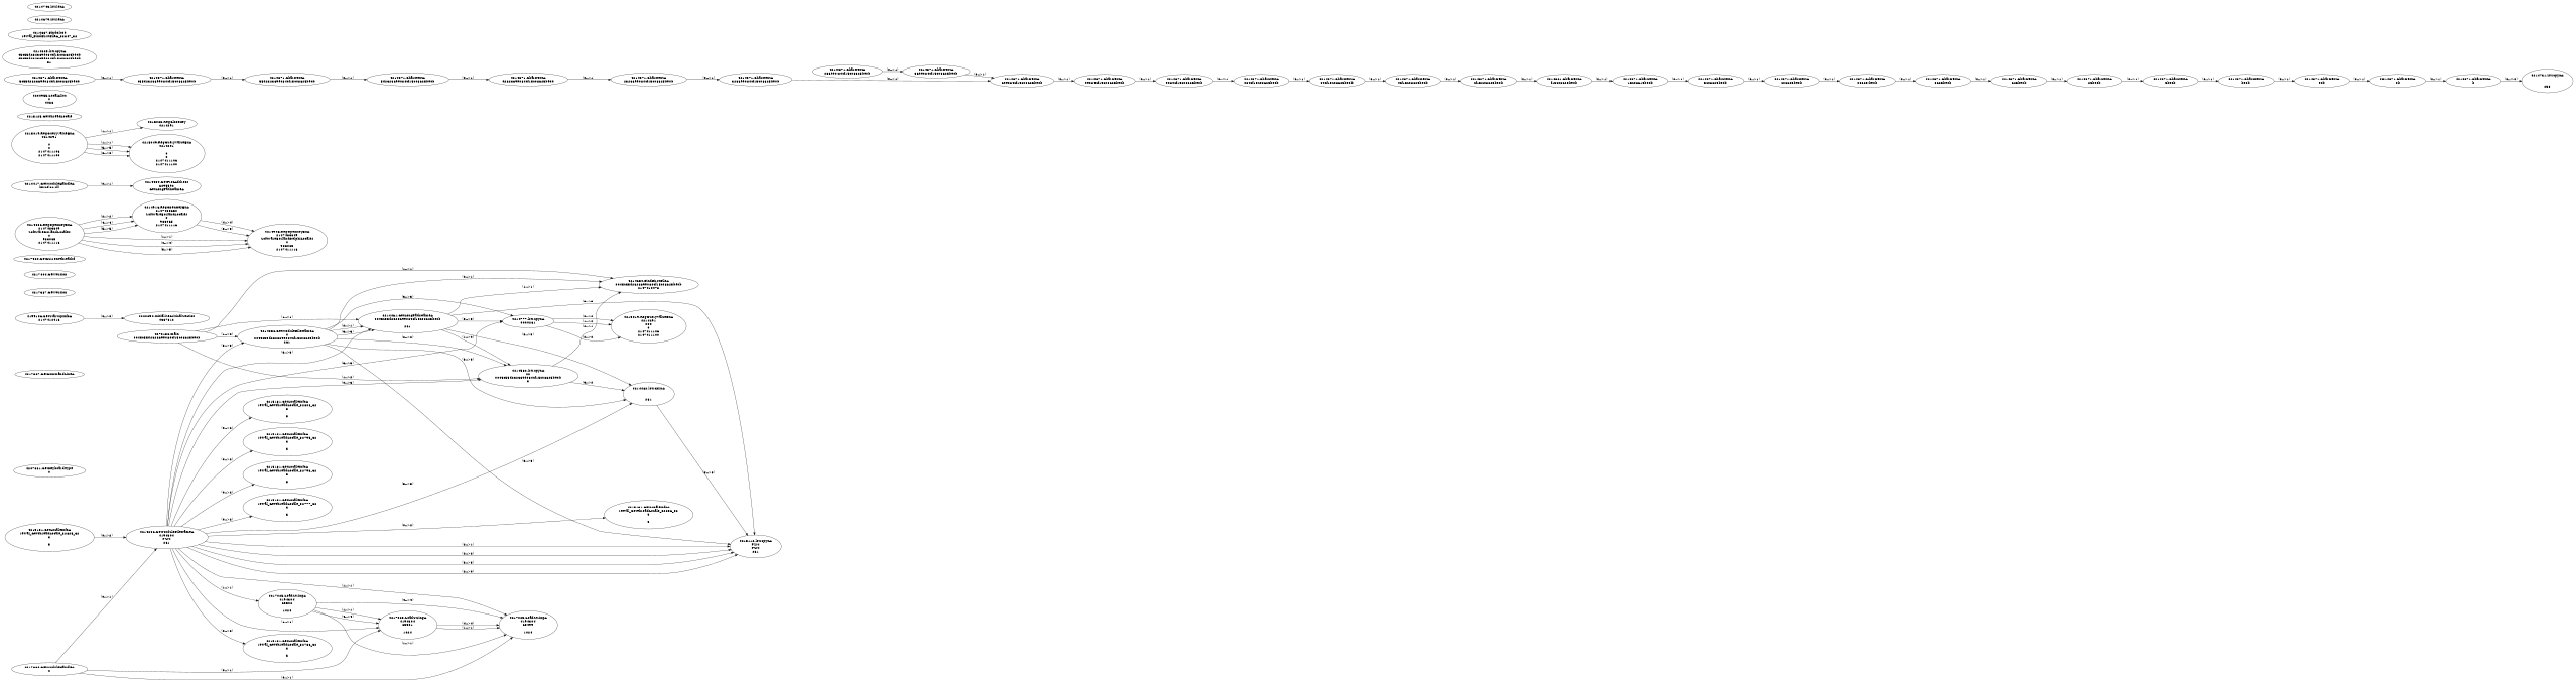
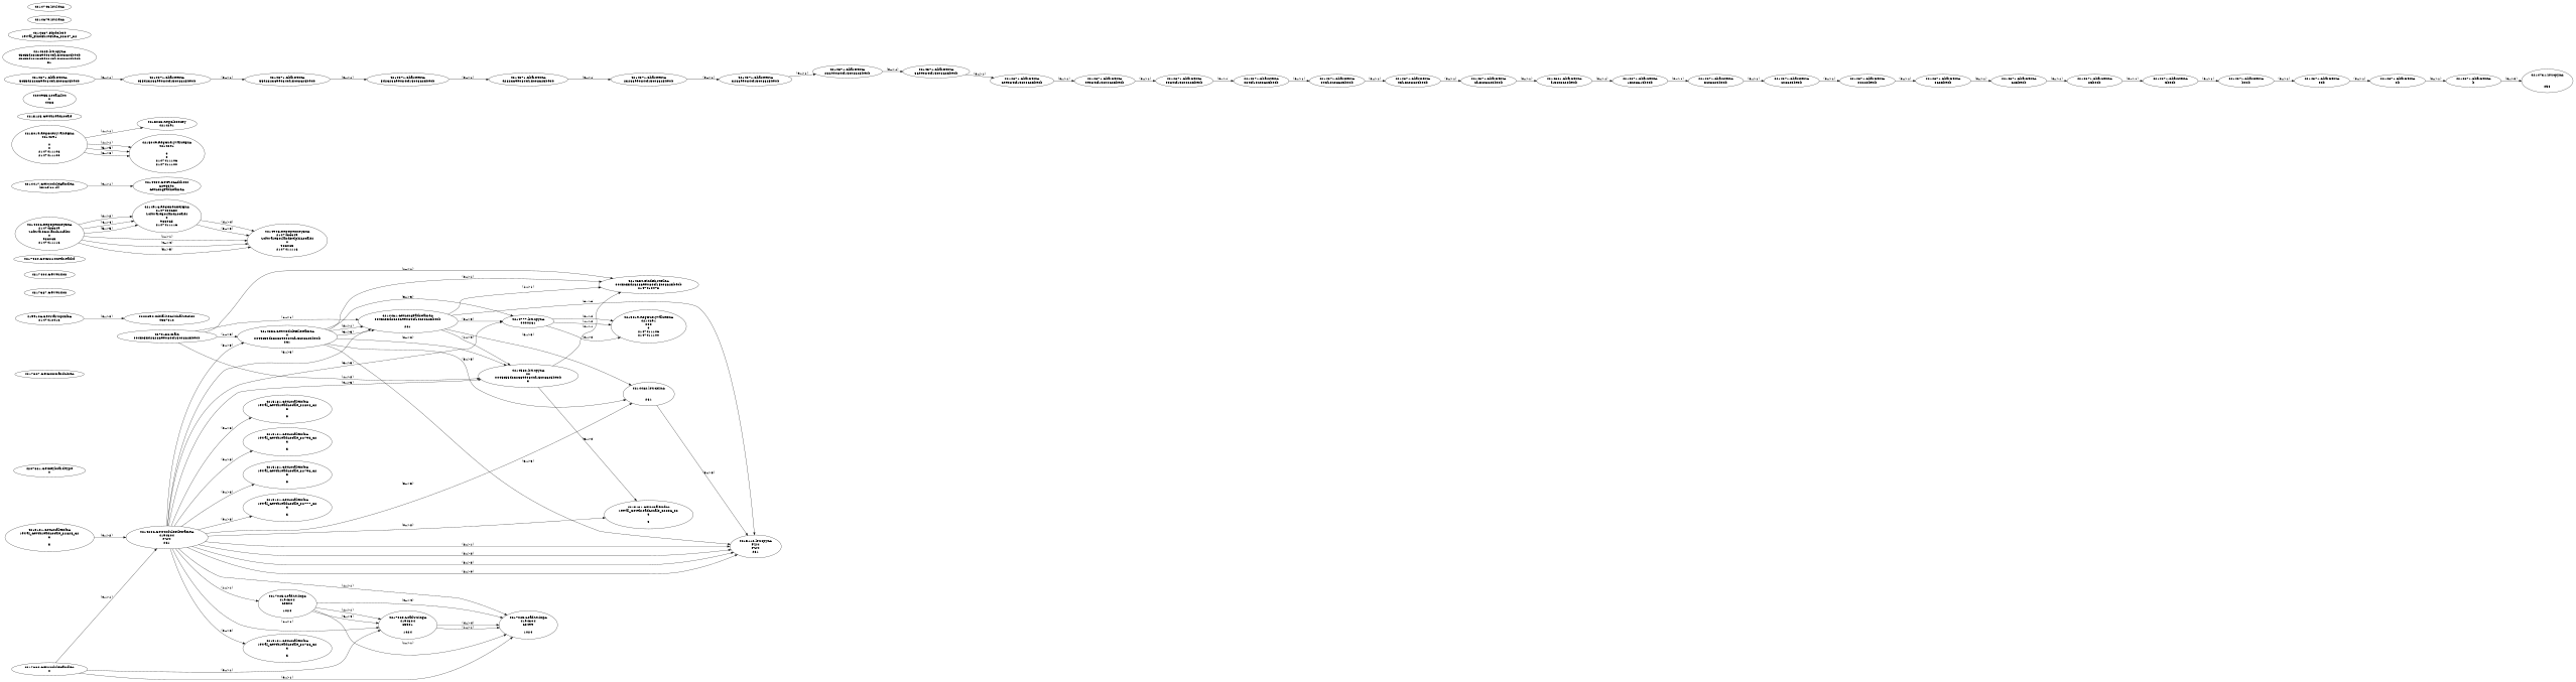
  digraph {
    rankdir=LR
    n1 [label="4270136.main\n0045c55d232369e084cf15c08625be0b"]
    n2 [label="4214856.GetModuleFileNameA\n0\n0045c55d232369e084cf15c08625be0b\n261"]
    n3 [label="4214461.GetLongPathNameA\n0045c55d232369e084cf15c08625be0b\n\n261"]
    n4 [label="4214582.lstrcpynA\n00\n0045c55d232369e084cf15c08625be0b\n3"]
    n5 [label="4214654.FindFirstFileA\n0045c55d232369e084cf15c08625be0b\n2147410478"]
    n6 [label="4214482.lstrcpynA\n\n\n261"]
    n7 [label="4215112.lstrcpynA\nPZM\nPZM\n261"]
    n8 [label="4214777.lstrcpynA\n0000261"]
    n9 [label="4215131.GetLocaleInfoA\nretval_GetThreadLocale_32856_32\n3\n\n5"]
    n10 [label="4217684.GetModuleHandleA\n0"]
    n11 [label="4214286.GetModuleFileNameA\n4194304\nPZM\n261"]
    n12 [label="4217025.LoadStringA\n4194304\n65501\n\n1024"]
    n13 [label="4217025.LoadStringA\n4194304\n65499\n\n1024"]
    n14 [label="4217025.LoadStringA\n4194304\n65502\n\n1024"]
    n15 [label="4215131.GetLocaleInfoA\nretval_GetThreadLocale_32786_32\n3\n\n5"]
    n16 [label="4215131.GetLocaleInfoA\nretval_GetThreadLocale_32808_32\n3\n\n5"]
    n17 [label="4215131.GetLocaleInfoA\nretval_GetThreadLocale_32795_32\n3\n\n5"]
    n18 [label="4215131.GetLocaleInfoA\nretval_GetThreadLocale_32793_32\n3\n\n5"]
    n19 [label="4215131.GetLocaleInfoA\nretval_GetThreadLocale_32777_32\n3\n\n5"]
    n20 [label="4207361.GetKeyboardType\n0"]
    n21 [label="4217367.GetCommandLineA\n"]
    n22 [label="4199106.GetStartupInfoA\n2147412416"]
    n23 [label="4200894.InitializeCriticalSection\n4367812"]
    n24 [label="4217387.GetVersion\n"]
    n25 [label="4217404.GetVersion\n"]
    n26 [label="4217464.GetCurrentThreadId\n"]
    n27 [label="4215131.GetLocaleInfoA\nretval_GetThreadLocale_32825_32\n3\n\n5"]
    n28 [label="4215019.RegQueryValueExA\n4214291\n000\n0\n2147411106\n2147411100"]
    n29 [label="4214886.RegOpenKeyExA\n2147483649\nSoftware\Borland\Locales\n0\n983065\n2147411116"]
    n30 [label="4214916.RegOpenKeyExA\n2147483650\nSoftware\Borland\Locales\n0\n983065\n2147411116"]
    n31 [label="4214946.RegOpenKeyExA\n2147483649\nSoftware\Borland\Delphi\Locales\n0\n983065\n2147411116"]
    n32 [label="4214417.GetModuleHandleA\nkernel32.dll"]
    n33 [label="4214434.GetProcAddress\n6295592\nGetLongPathNameA"]
    n34 [label="4215019.RegQueryValueExA\n4214291\n\n0\n0\n2147411106\n2147411100"]
    n35 [label="4215083.RegCloseKey\n4214291"]
    n36 [label="4215049.RegQueryValueExA\n4214291\n\n0\n0\n2147411106\n2147411100"]
    n37 [label="4215125.GetThreadLocale\n"]
    n38 [label="4200955.LocalAlloc\n0\n4088"]
    n39 [label="4214371.CharNextA\n5c55d232369e084cf15c08625be0b"]
    n40 [label="4214371.CharNextA\nc55d232369e084cf15c08625be0b"]
    n41 [label="4214371.CharNextA\n55d232369e084cf15c08625be0b"]
    n42 [label="4214371.CharNextA\n5d232369e084cf15c08625be0b"]
    n43 [label="4214371.CharNextA\nd232369e084cf15c08625be0b"]
    n44 [label="4214371.CharNextA\n232369e084cf15c08625be0b"]
    n45 [label="4214371.CharNextA\n32369e084cf15c08625be0b"]
    n46 [label="4214371.CharNextA\n2369e084cf15c08625be0b"]
    n47 [label="4214371.CharNextA\n369e084cf15c08625be0b"]
    n48 [label="4214371.CharNextA\n69e084cf15c08625be0b"]
    n49 [label="4214371.CharNextA\n9e084cf15c08625be0b"]
    n50 [label="4214371.CharNextA\ne084cf15c08625be0b"]
    n51 [label="4214371.CharNextA\n084cf15c08625be0b"]
    n52 [label="4214371.CharNextA\n84cf15c08625be0b"]
    n53 [label="4214371.CharNextA\n4cf15c08625be0b"]
    n54 [label="4214371.CharNextA\ncf15c08625be0b"]
    n55 [label="4214361.CharNextA\nf15c08625be0b"]
    n56 [label="4214371.CharNextA\n15c08615be0b"]
    n57 [label="4214371.CharNextA\n5c08625be0b"]
    n58 [label="4214371.CharNextA\nc08625be0b"]
    n59 [label="4214371.CharNextA\n08625be0b"]
    n60 [label="4214371.CharNextA\n8625be0b"]
    n61 [label="4214371.CharNextA\n625be0b"]
    n62 [label="4214371.CharNextA\n25be0b"]
    n63 [label="4214371.CharNextA\n5be0b"]
    n64 [label="4214371.CharNextA\nbe0b"]
    n65 [label="4214371.CharNextA\ne0b"]
    n66 [label="4214371.CharNextA\n0b"]
    n67 [label="4214371.CharNextA\nb"]
    n68 [label="4214731.lstrcpynA\n\n\n258"]
    n69 [label="4214635.lstrcpynA\n45c55d232369e084cf15c08625be0b\n45c55d232369e084cf15c08625be0b\n31"]
    n70 [label="4214667.FindClose\nretval_FindFirstFileA_32847_32"]
    n71 [label="4214679.lstrlenA\n"]
    n72 [label="4214743.lstrlenA\n"]
    n1 -> n2 [label="(1-->2)"]
    n1 -> n3 [label="(1-->1)"]
    n1 -> n4 [label="(1-->2)"]
    n1 -> n5 [label="(1-->1)"]
    n2 -> n3 [label="(2-->1)"]
    n2 -> n3 [label="(3-->3)"]
    n2 -> n4 [label="(2-->2)"]
    n2 -> n5 [label="(2-->1)"]
    n2 -> n6 [label="(3-->3)"]
    n2 -> n7 [label="(3-->3)"]
    n2 -> n8 [label="(3-->3)"]
    n3 -> n4 [label="(1-->2)"]
    n3 -> n5 [label="(1-->1)"]
    n3 -> n6 [label="(3-->3)"]
    n3 -> n7 [label="(3-->3)"]
    n3 -> n8 [label="(3-->3)"]
    n4 -> n5 [label="(2-->1)"]
-   n4 -> n6 [label="(3-->2)"]
+   n4 -> n9 [label="(3-->2)"]
    n6 -> n7 [label="(3-->3)"]
    n8 -> n28 [label="(1-->2)"]
    n8 -> n28 [label="(2-->2)"]
    n8 -> n28 [label="(0-->2)"]
    n10 -> n11 [label="(0-->1)"]
    n10 -> n12 [label="(0-->1)"]
    n10 -> n13 [label="(0-->1)"]
    n11 -> n2 [label="(3-->3)"]
    n11 -> n3 [label="(3-->3)"]
    n11 -> n4 [label="(0-->3)"]
    n11 -> n6 [label="(3-->3)"]
    n11 -> n7 [label="(2-->1)"]
    n11 -> n7 [label="(2-->2)"]
    n11 -> n7 [label="(3-->3)"]
    n11 -> n7 [label="(2-->0)"]
    n11 -> n8 [label="(3-->3)"]
    n11 -> n9 [label="(0-->2)"]
    n11 -> n12 [label="(1-->1)"]
    n11 -> n13 [label="(1-->1)"]
    n11 -> n14 [label="(1-->1)"]
    n11 -> n15 [label="(0-->2)"]
    n11 -> n16 [label="(0-->2)"]
    n11 -> n17 [label="(0-->2)"]
    n11 -> n18 [label="(0-->2)"]
    n11 -> n19 [label="(0-->2)"]
    n12 -> n13 [label="(1-->1)"]
    n12 -> n13 [label="(4-->4)"]
    n14 -> n12 [label="(1-->1)"]
    n14 -> n12 [label="(4-->4)"]
    n14 -> n13 [label="(1-->1)"]
    n14 -> n13 [label="(4-->4)"]
    n22 -> n23 [label="(0-->0)"]
    n27 -> n11 [label="(0-->2)"]
    n29 -> n30 [label="(2-->2)"]
    n29 -> n30 [label="(4-->4)"]
    n29 -> n30 [label="(5-->5)"]
    n29 -> n31 [label="(1-->1)"]
    n29 -> n31 [label="(4-->4)"]
    n29 -> n31 [label="(5-->5)"]
    n30 -> n31 [label="(4-->4)"]
    n30 -> n31 [label="(5-->5)"]
    n32 -> n33 [label="(0-->1)"]
    n34 -> n35 [label="(1-->1)"]
    n34 -> n36 [label="(1-->1)"]
    n34 -> n36 [label="(5-->5)"]
    n34 -> n36 [label="(6-->6)"]
    n39 -> n40 [label="(0-->1)"]
    n40 -> n41 [label="(0-->1)"]
    n41 -> n42 [label="(0-->1)"]
    n42 -> n43 [label="(0-->1)"]
    n43 -> n44 [label="(0-->1)"]
    n44 -> n45 [label="(0-->1)"]
-   n45 -> n48 [label="(0-->1)"]
+   n45 -> n46 [label="(0-->1)"]
    n46 -> n47 [label="(0-->1)"]
    n47 -> n48 [label="(0-->1)"]
    n48 -> n49 [label="(0-->1)"]
    n49 -> n50 [label="(0-->1)"]
    n50 -> n51 [label="(0-->1)"]
    n51 -> n52 [label="(0-->1)"]
    n52 -> n53 [label="(0-->1)"]
    n53 -> n54 [label="(0-->1)"]
    n54 -> n55 [label="(0-->1)"]
    n55 -> n56 [label="(0-->1)"]
    n56 -> n57 [label="(0-->1)"]
    n57 -> n58 [label="(0-->1)"]
    n58 -> n59 [label="(0-->1)"]
    n59 -> n60 [label="(0-->1)"]
    n60 -> n61 [label="(0-->1)"]
    n61 -> n62 [label="(0-->1)"]
    n62 -> n63 [label="(0-->1)"]
    n63 -> n64 [label="(0-->1)"]
    n64 -> n65 [label="(0-->1)"]
    n65 -> n66 [label="(0-->1)"]
    n66 -> n67 [label="(0-->1)"]
    n67 -> n68 [label="(0-->0)"]
  }
